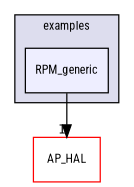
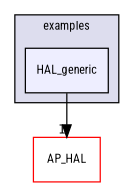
  digraph {
    compound=true
    fontname="Roboto Condensed"
    node [fontname="Roboto Condensed" fontsize=10 shape=box style=filled]
-   n1 [fillcolor="#eeeeff" label=RPM_generic pencolor=black]
+   n1 [fillcolor="#eeeeff" label=HAL_generic pencolor=black]
    n2 [color=red fillcolor=white label=AP_HAL]
    subgraph cluster_1 {
      bgcolor="#ddddee"
      fontsize=10
      label=examples
      pencolor=black
      n1
    }
    n1 -> n2 [headlabel=1 labeldistance=1.5 labelfontname=Helvetica labelfontsize=10 fontname="Roboto Condensed"]
  }
